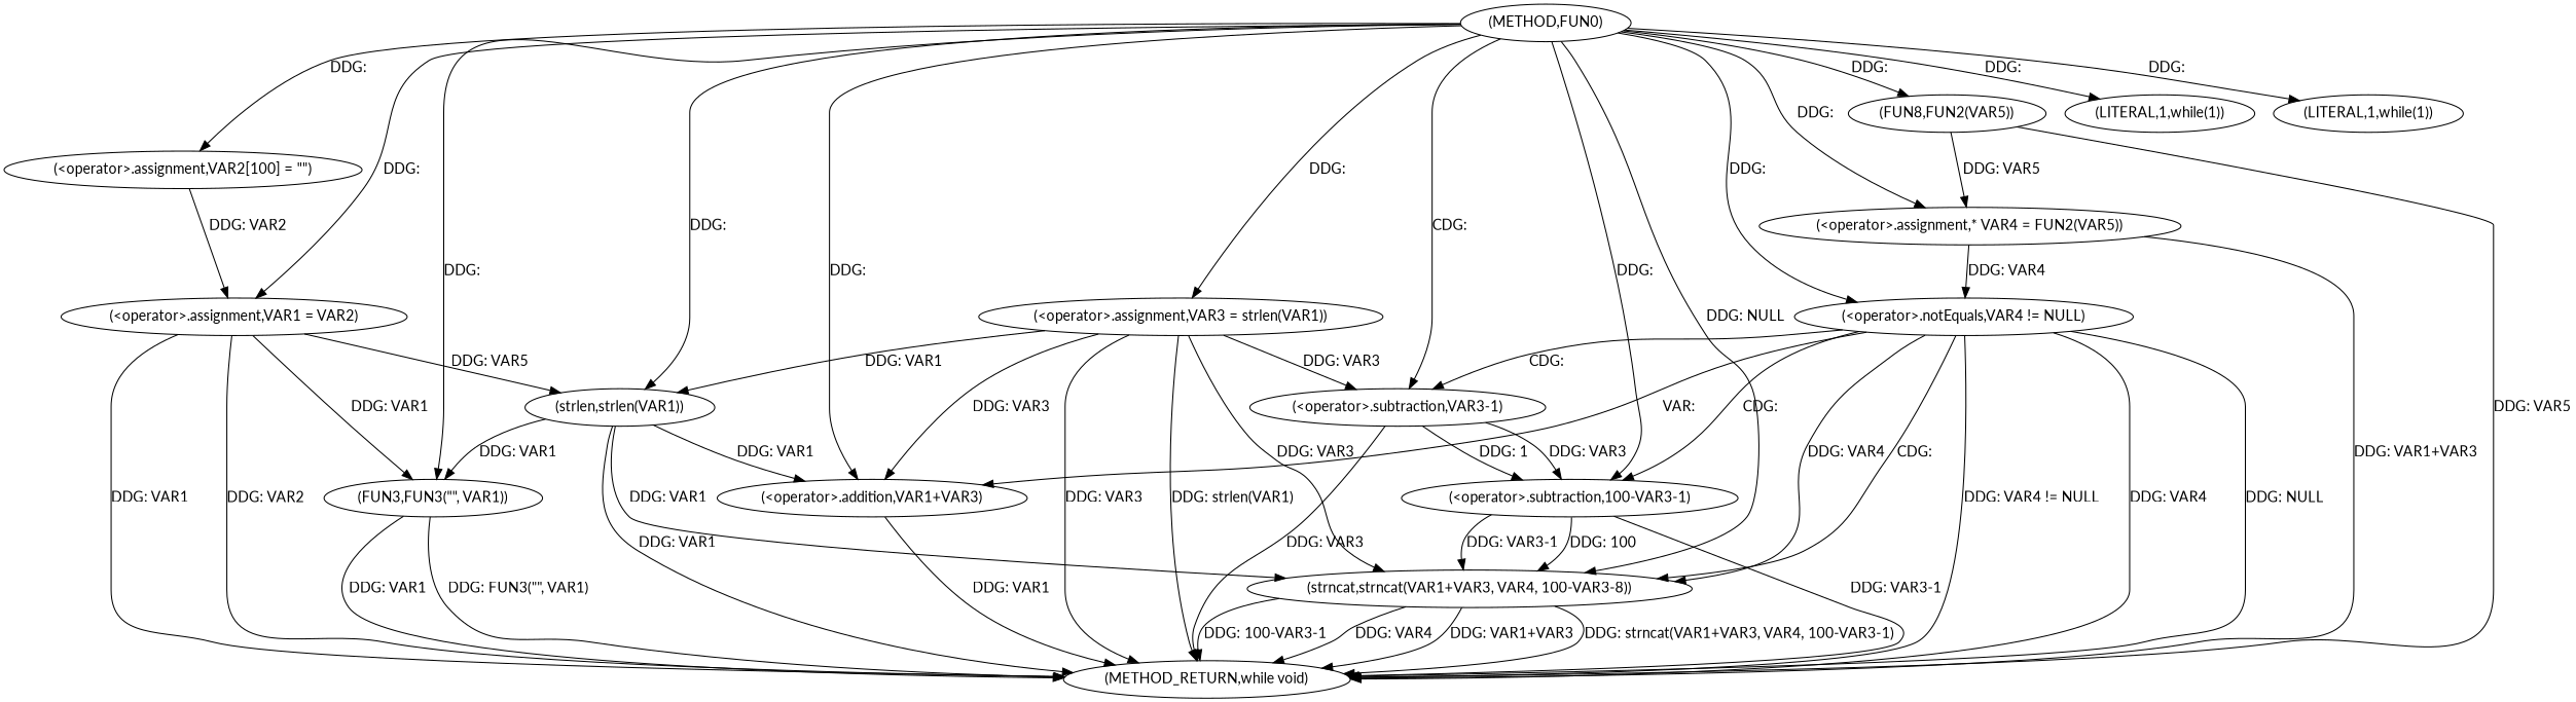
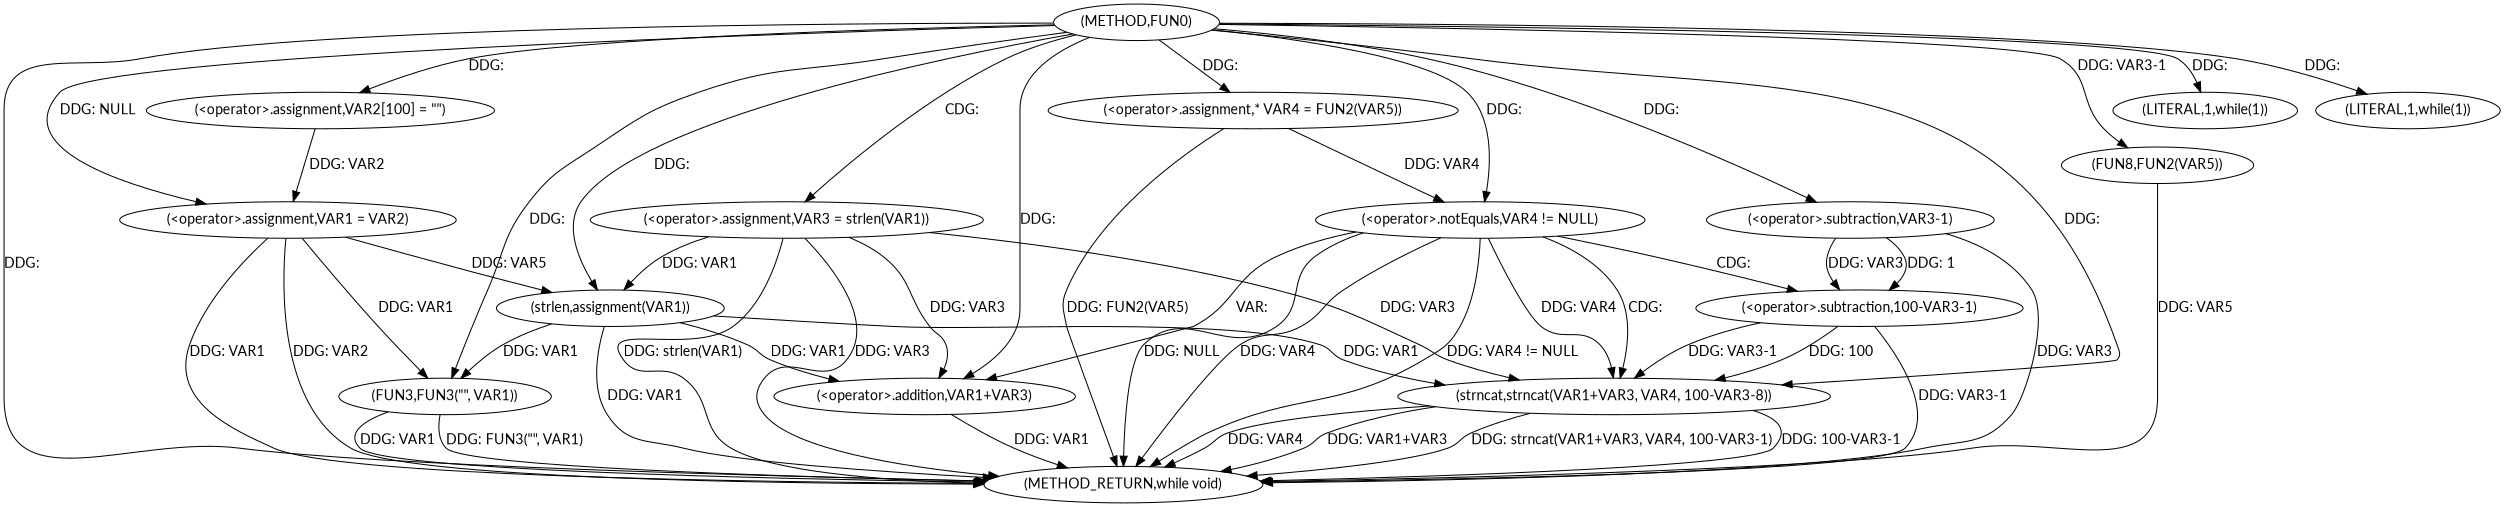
  digraph {
    fontname=Lato
    node [fontname=Lato]
    edge [fontname=Lato]
    n1 [label="(METHOD,FUN0)"]
    n2 [label="(<operator>.assignment,VAR2[100] = \"\")"]
    n3 [label="(<operator>.assignment,VAR1 = VAR2)"]
    n4 [label="(LITERAL,1,while(1))"]
    n5 [label="(<operator>.assignment,VAR3 = strlen(VAR1))"]
-   n6 [label="(strlen,strlen(VAR1))"]
+   n6 [label="(strlen,assignment(VAR1))"]
    n7 [label="(<operator>.assignment,* VAR4 = FUN2(VAR5))"]
    n8 [label="(FUN8,FUN2(VAR5))"]
    n9 [label="(<operator>.notEquals,VAR4 != NULL)"]
    n10 [label="(strncat,strncat(VAR1+VAR3, VAR4, 100-VAR3-8))"]
    n11 [label="(<operator>.addition,VAR1+VAR3)"]
    n12 [label="(<operator>.subtraction,100-VAR3-1)"]
    n13 [label="(<operator>.subtraction,VAR3-1)"]
    n14 [label="(LITERAL,1,while(1))"]
    n15 [label="(FUN3,FUN3(\"\", VAR1))"]
    n16 [label="(METHOD_RETURN,while void)"]
    n1 -> n2 [label="DDG: "]
-   n1 -> n3 [label="DDG: "]
+   n1 -> n3 [label="DDG: NULL"]
    n1 -> n4 [label="DDG: "]
-   n1 -> n5 [label="DDG: "]
+   n1 -> n5 [label="CDG: "]
    n1 -> n6 [label="DDG: "]
    n1 -> n7 [label="DDG: "]
-   n1 -> n8 [label="DDG: "]
+   n1 -> n8 [label="DDG: VAR3-1"]
    n1 -> n9 [label="DDG: "]
-   n1 -> n10 [label="DDG: NULL"]
+   n1 -> n10 [label="DDG: "]
    n1 -> n11 [label="DDG: "]
-   n1 -> n12 [label="DDG: "]
-   n1 -> n13 [label="CDG: "]
+   n1 -> n16 [label="DDG: "]
+   n1 -> n13 [label="DDG: "]
    n1 -> n14 [label="DDG: "]
    n1 -> n15 [label="DDG: "]
    n2 -> n3 [label="DDG: VAR2"]
    n3 -> n6 [label="DDG: VAR5"]
    n3 -> n15 [label="DDG: VAR1"]
    n3 -> n16 [label="DDG: VAR1"]
    n3 -> n16 [label="DDG: VAR2"]
    n5 -> n6 [label="DDG: VAR1"]
    n5 -> n10 [label="DDG: VAR3"]
    n5 -> n11 [label="DDG: VAR3"]
-   n5 -> n13 [label="DDG: VAR3"]
    n5 -> n16 [label="DDG: strlen(VAR1)"]
    n5 -> n16 [label="DDG: VAR3"]
    n6 -> n10 [label="DDG: VAR1"]
    n6 -> n11 [label="DDG: VAR1"]
    n6 -> n15 [label="DDG: VAR1"]
    n6 -> n16 [label="DDG: VAR1"]
    n7 -> n9 [label="DDG: VAR4"]
-   n7 -> n16 [label="DDG: VAR1+VAR3"]
-   n8 -> n7 [label="DDG: VAR5"]
+   n7 -> n16 [label="DDG: FUN2(VAR5)"]
    n8 -> n16 [label="DDG: VAR5"]
    n9 -> n10 [label="DDG: VAR4"]
    n9 -> n10 [label="CDG: "]
    n9 -> n11 [label="VAR: "]
    n9 -> n12 [label="CDG: "]
-   n9 -> n13 [label="CDG: "]
    n9 -> n16 [label="DDG: VAR4 != NULL"]
    n9 -> n16 [label="DDG: NULL"]
    n9 -> n16 [label="DDG: VAR4"]
    n10 -> n16 [label="DDG: VAR4"]
    n10 -> n16 [label="DDG: VAR1+VAR3"]
    n10 -> n16 [label="DDG: strncat(VAR1+VAR3, VAR4, 100-VAR3-1)"]
    n10 -> n16 [label="DDG: 100-VAR3-1"]
    n11 -> n16 [label="DDG: VAR1"]
    n12 -> n10 [label="DDG: 100"]
    n12 -> n10 [label="DDG: VAR3-1"]
    n12 -> n16 [label="DDG: VAR3-1"]
    n13 -> n12 [label="DDG: VAR3"]
    n13 -> n12 [label="DDG: 1"]
    n13 -> n16 [label="DDG: VAR3"]
    n15 -> n16 [label="DDG: FUN3(\"\", VAR1)"]
    n15 -> n16 [label="DDG: VAR1"]
  }
